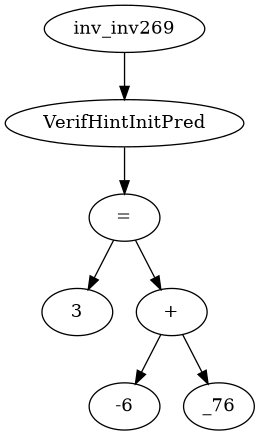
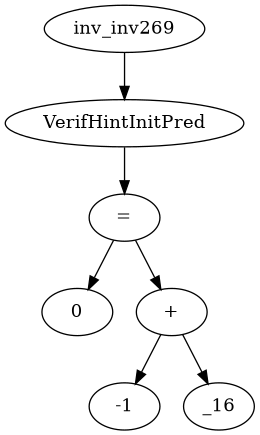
  digraph {
    n1 [label=inv_inv269]
    n2 [label=VerifHintInitPred]
    n3 [label="="]
-   n4 [label=3]
+   n4 [label=0]
    n5 [label="+"]
-   n6 [label=-6]
-   n7 [label=_76]
+   n6 [label=-1]
+   n7 [label=_16]
    n1 -> n2
    n2 -> n3
    n3 -> n4
    n3 -> n5
    n5 -> n6
    n5 -> n7
  }
